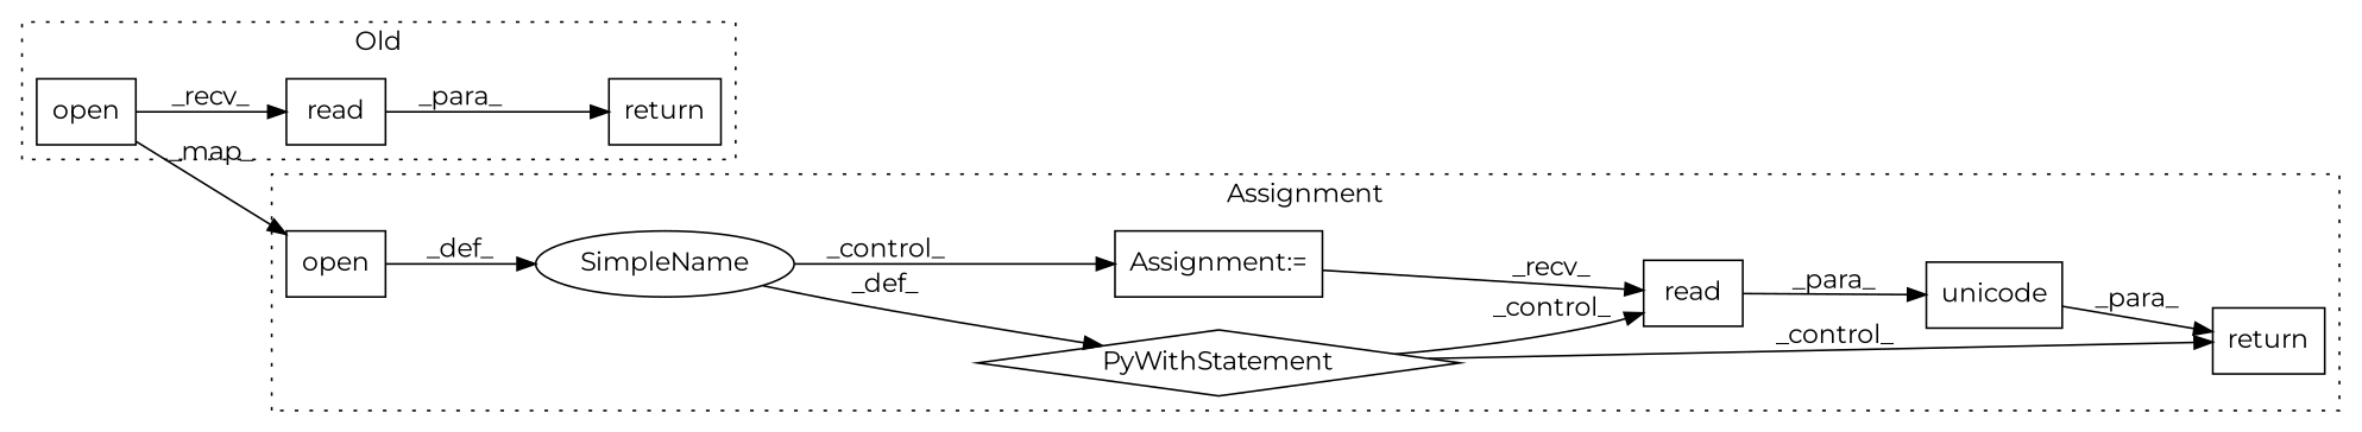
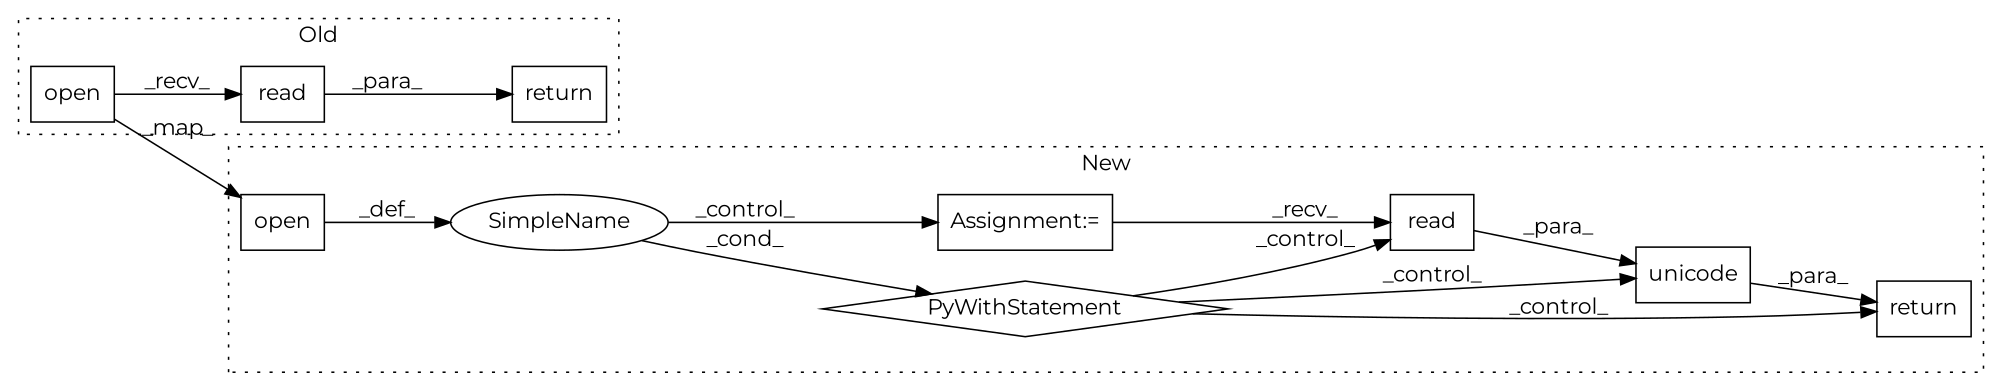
  digraph {
    fontname=Montserrat
    rankdir=LR
    node [a=32 fontname=Montserrat l=6 shape=box]
    edge [fontname=Montserrat]
    n1 [label=read s=275]
    n2 [l="5,1" label=open s="223,273"]
    n3 [a=41 l=7 label=return s=216]
    n4 [l="8,1" label=unicode s="340,356"]
    n5 [a=42 label=SimpleName shape=ellipse l=""]
    n6 [label=read s=350]
    n7 [l="5,1" label=open s="252,302"]
    n8 [a=104 l="10,2" label=PyWithStatement s="242,303" shape=diamond]
    n9 [a=7 l=1 label="Assignment:=" s=322]
    n10 [a=41 l=7 label=return s=333]
    subgraph cluster_1 {
      label=Old
      style=dotted
      n1
      n2
      n3
    }
    subgraph cluster_2 {
-     label=Assignment
+     label=New
      style=dotted
      n4
      n5
      n6
      n7
      n8
      n9
      n10
    }
    n1 -> n3 [label=_para_]
    n2 -> n1 [label=_recv_]
    n2 -> n7 [label=_map_]
    n4 -> n10 [label=_para_]
-   n5 -> n8 [label=_def_]
+   n5 -> n8 [label=_cond_]
    n5 -> n9 [label=_control_]
    n6 -> n4 [label=_para_]
    n7 -> n5 [label=_def_]
+   n8 -> n4 [label=_control_]
    n8 -> n6 [label=_control_]
    n8 -> n10 [label=_control_]
    n9 -> n6 [label=_recv_]
  }
